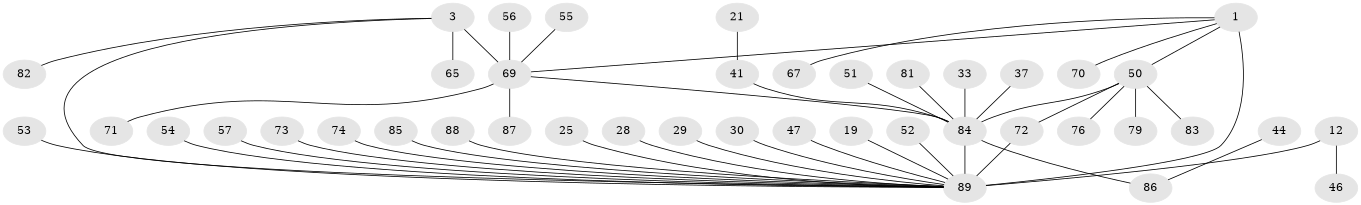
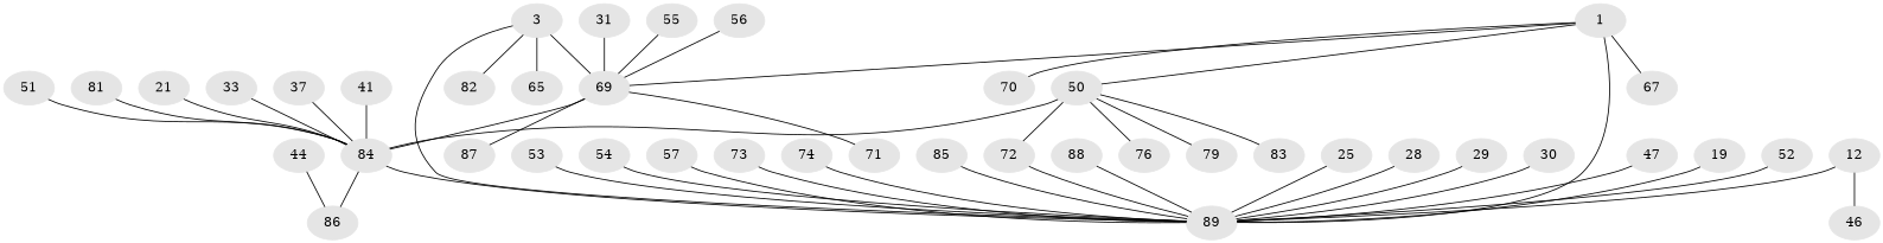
  graph {
    node [color=gray90 style=filled]
    3 [super="+1"]
    65
    69 [super="+4"]
    82 [super="+64"]
    89 [super="+39+61+48"]
    84 [super="+80+20+15"]
    71
    87 [super="+59"]
    n9 [label=1 super="+6"]
    50 [super="+16"]
    67
    70
    72 [super="+26"]
    76 [super="+75"]
    79 [super="+78"]
    83
    12 [super="+10"]
    46
    86
    21
    25
    28
    29
    30
+   31
    33
    37
    41
    44
    47
    n31 [label=19 super="+36"]
    51 [super="+23"]
    52
    53
    54
    55 [super="+35"]
    56
    57
    73
    74
    81
    85
    88
    3 -- 65
    3 -- 69 [weight=4]
    3 -- 82
    3 -- 89
    69 -- 84 [weight=2]
    69 -- 71
    69 -- 87
    84 -- 89 [weight=8]
    84 -- 86
    n9 -- 69
    n9 -- 89 [weight=5]
    n9 -- 50
    n9 -- 67
    n9 -- 70
    50 -- 84 [weight=4]
    50 -- 72
    50 -- 76
    50 -- 79
    50 -- 83
    72 -- 89
    12 -- 89 [weight=5]
    12 -- 46
-   21 -- 41
+   21 -- 84
    25 -- 89
    28 -- 89
    29 -- 89
    30 -- 89
+   31 -- 69
    33 -- 84
    37 -- 84
    41 -- 84
    44 -- 86
    47 -- 89
    n31 -- 89
    51 -- 84
    52 -- 89
    53 -- 89
    54 -- 89
    55 -- 69
    56 -- 69
    57 -- 89
    73 -- 89
    74 -- 89
    81 -- 84
    85 -- 89
    88 -- 89
  }
